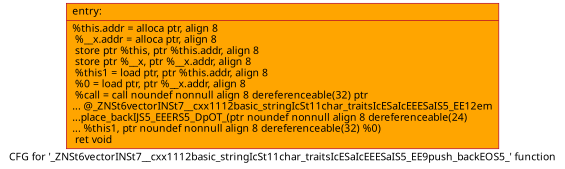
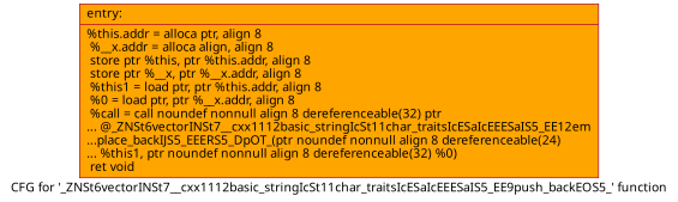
  digraph {
    label="CFG for '_ZNSt6vectorINSt7__cxx1112basic_stringIcSt11char_traitsIcESaIcEEESaIS5_EE9push_backEOS5_' function"
    fontname="Noto Sans"
-   n1 [color="#b70d28ff" fillcolor=orange fontname="Noto Sans" label="{entry:\l|  %this.addr = alloca ptr, align 8\l  %__x.addr = alloca ptr, align 8\l  store ptr %this, ptr %this.addr, align 8\l  store ptr %__x, ptr %__x.addr, align 8\l  %this1 = load ptr, ptr %this.addr, align 8\l  %0 = load ptr, ptr %__x.addr, align 8\l  %call = call noundef nonnull align 8 dereferenceable(32) ptr\l... @_ZNSt6vectorINSt7__cxx1112basic_stringIcSt11char_traitsIcESaIcEEESaIS5_EE12em\l...place_backIJS5_EEERS5_DpOT_(ptr noundef nonnull align 8 dereferenceable(24)\l... %this1, ptr noundef nonnull align 8 dereferenceable(32) %0)\l  ret void\l}" shape=record style=filled]
+   n1 [color="#b70d28ff" fillcolor=orange fontname="Noto Sans" label="{entry:\l|  %this.addr = alloca ptr, align 8\l  %__x.addr = alloca align, align 8\l  store ptr %this, ptr %this.addr, align 8\l  store ptr %__x, ptr %__x.addr, align 8\l  %this1 = load ptr, ptr %this.addr, align 8\l  %0 = load ptr, ptr %__x.addr, align 8\l  %call = call noundef nonnull align 8 dereferenceable(32) ptr\l... @_ZNSt6vectorINSt7__cxx1112basic_stringIcSt11char_traitsIcESaIcEEESaIS5_EE12em\l...place_backIJS5_EEERS5_DpOT_(ptr noundef nonnull align 8 dereferenceable(24)\l... %this1, ptr noundef nonnull align 8 dereferenceable(32) %0)\l  ret void\l}" shape=record style=filled]
  }
